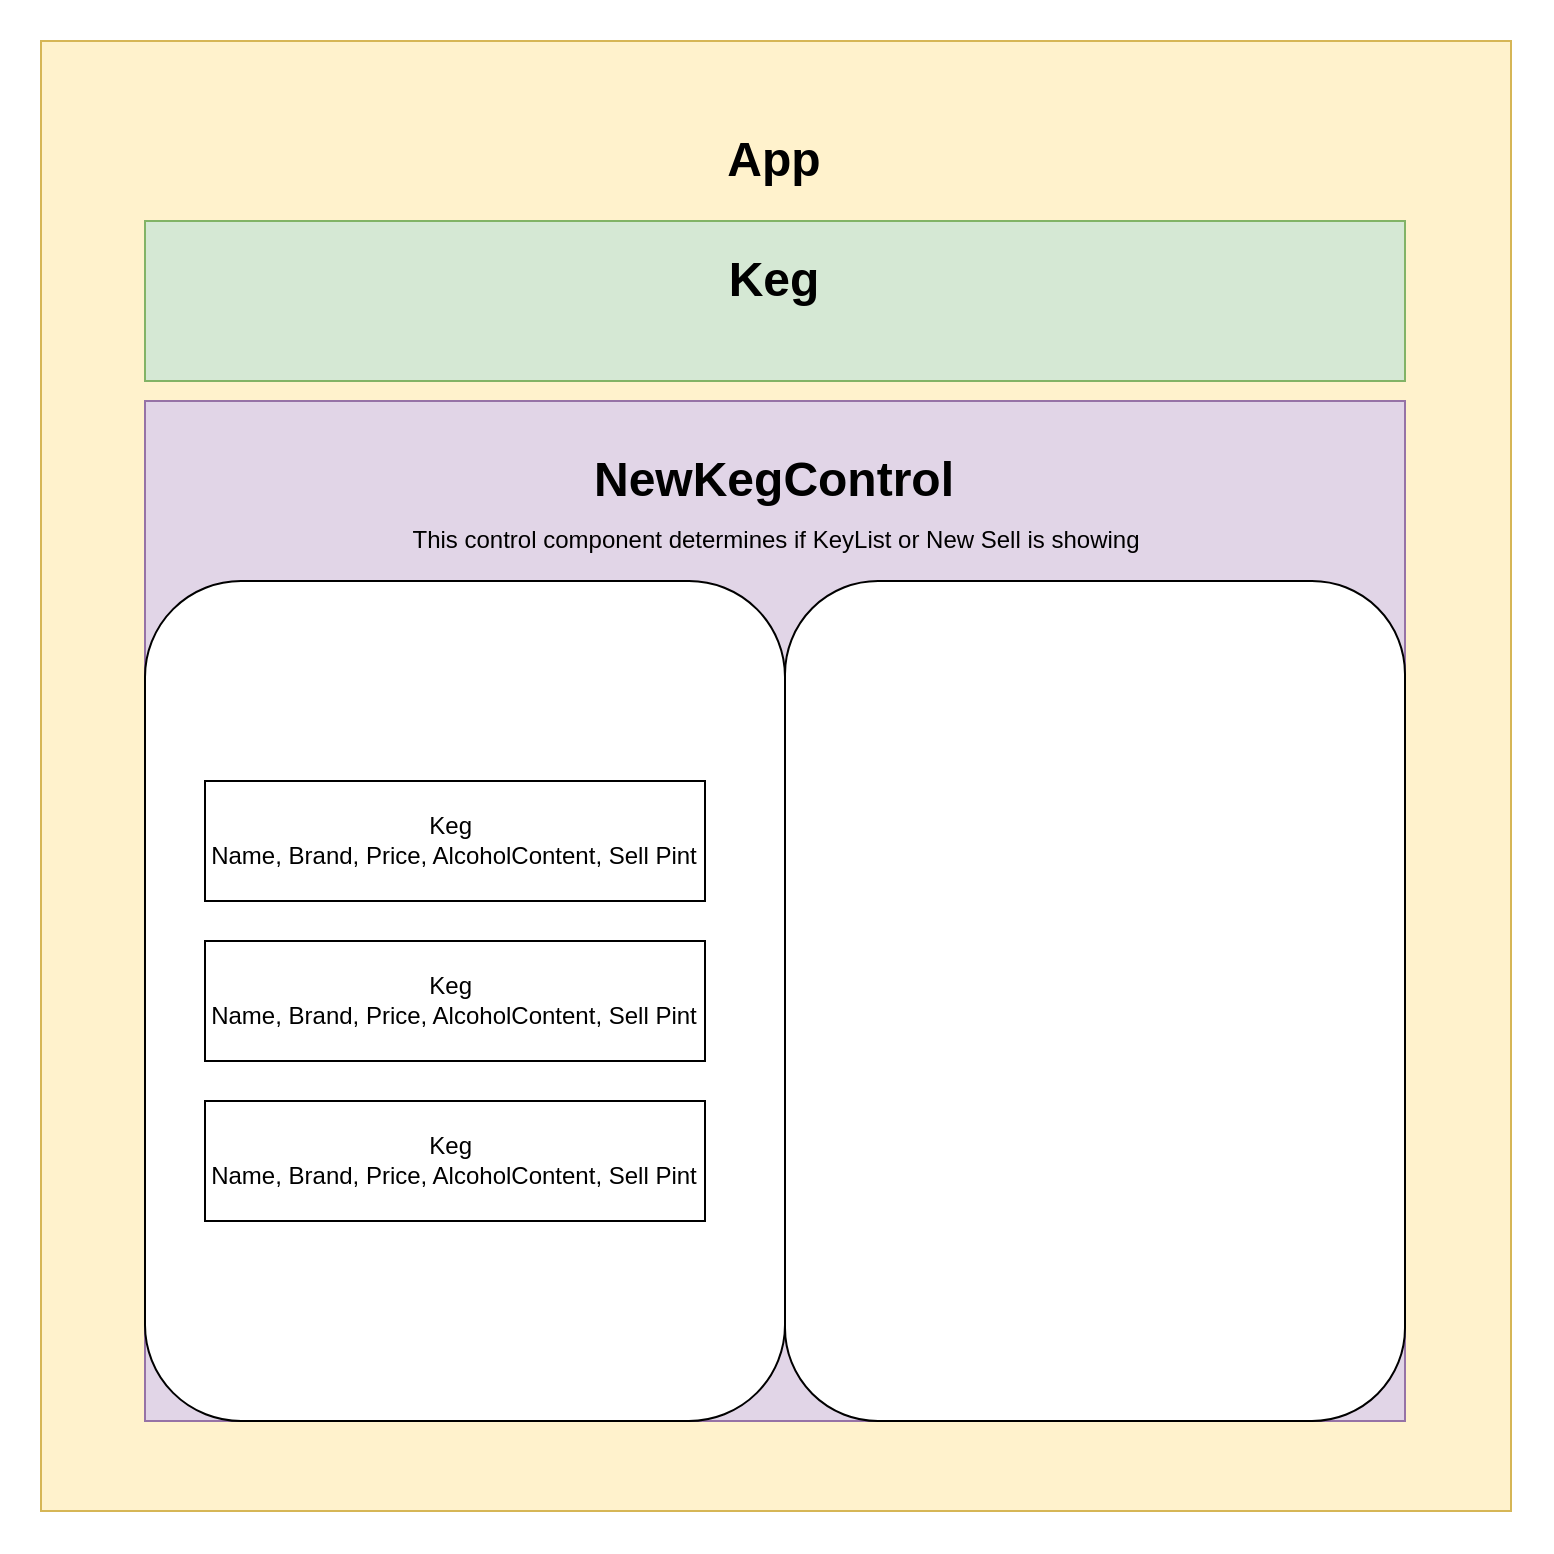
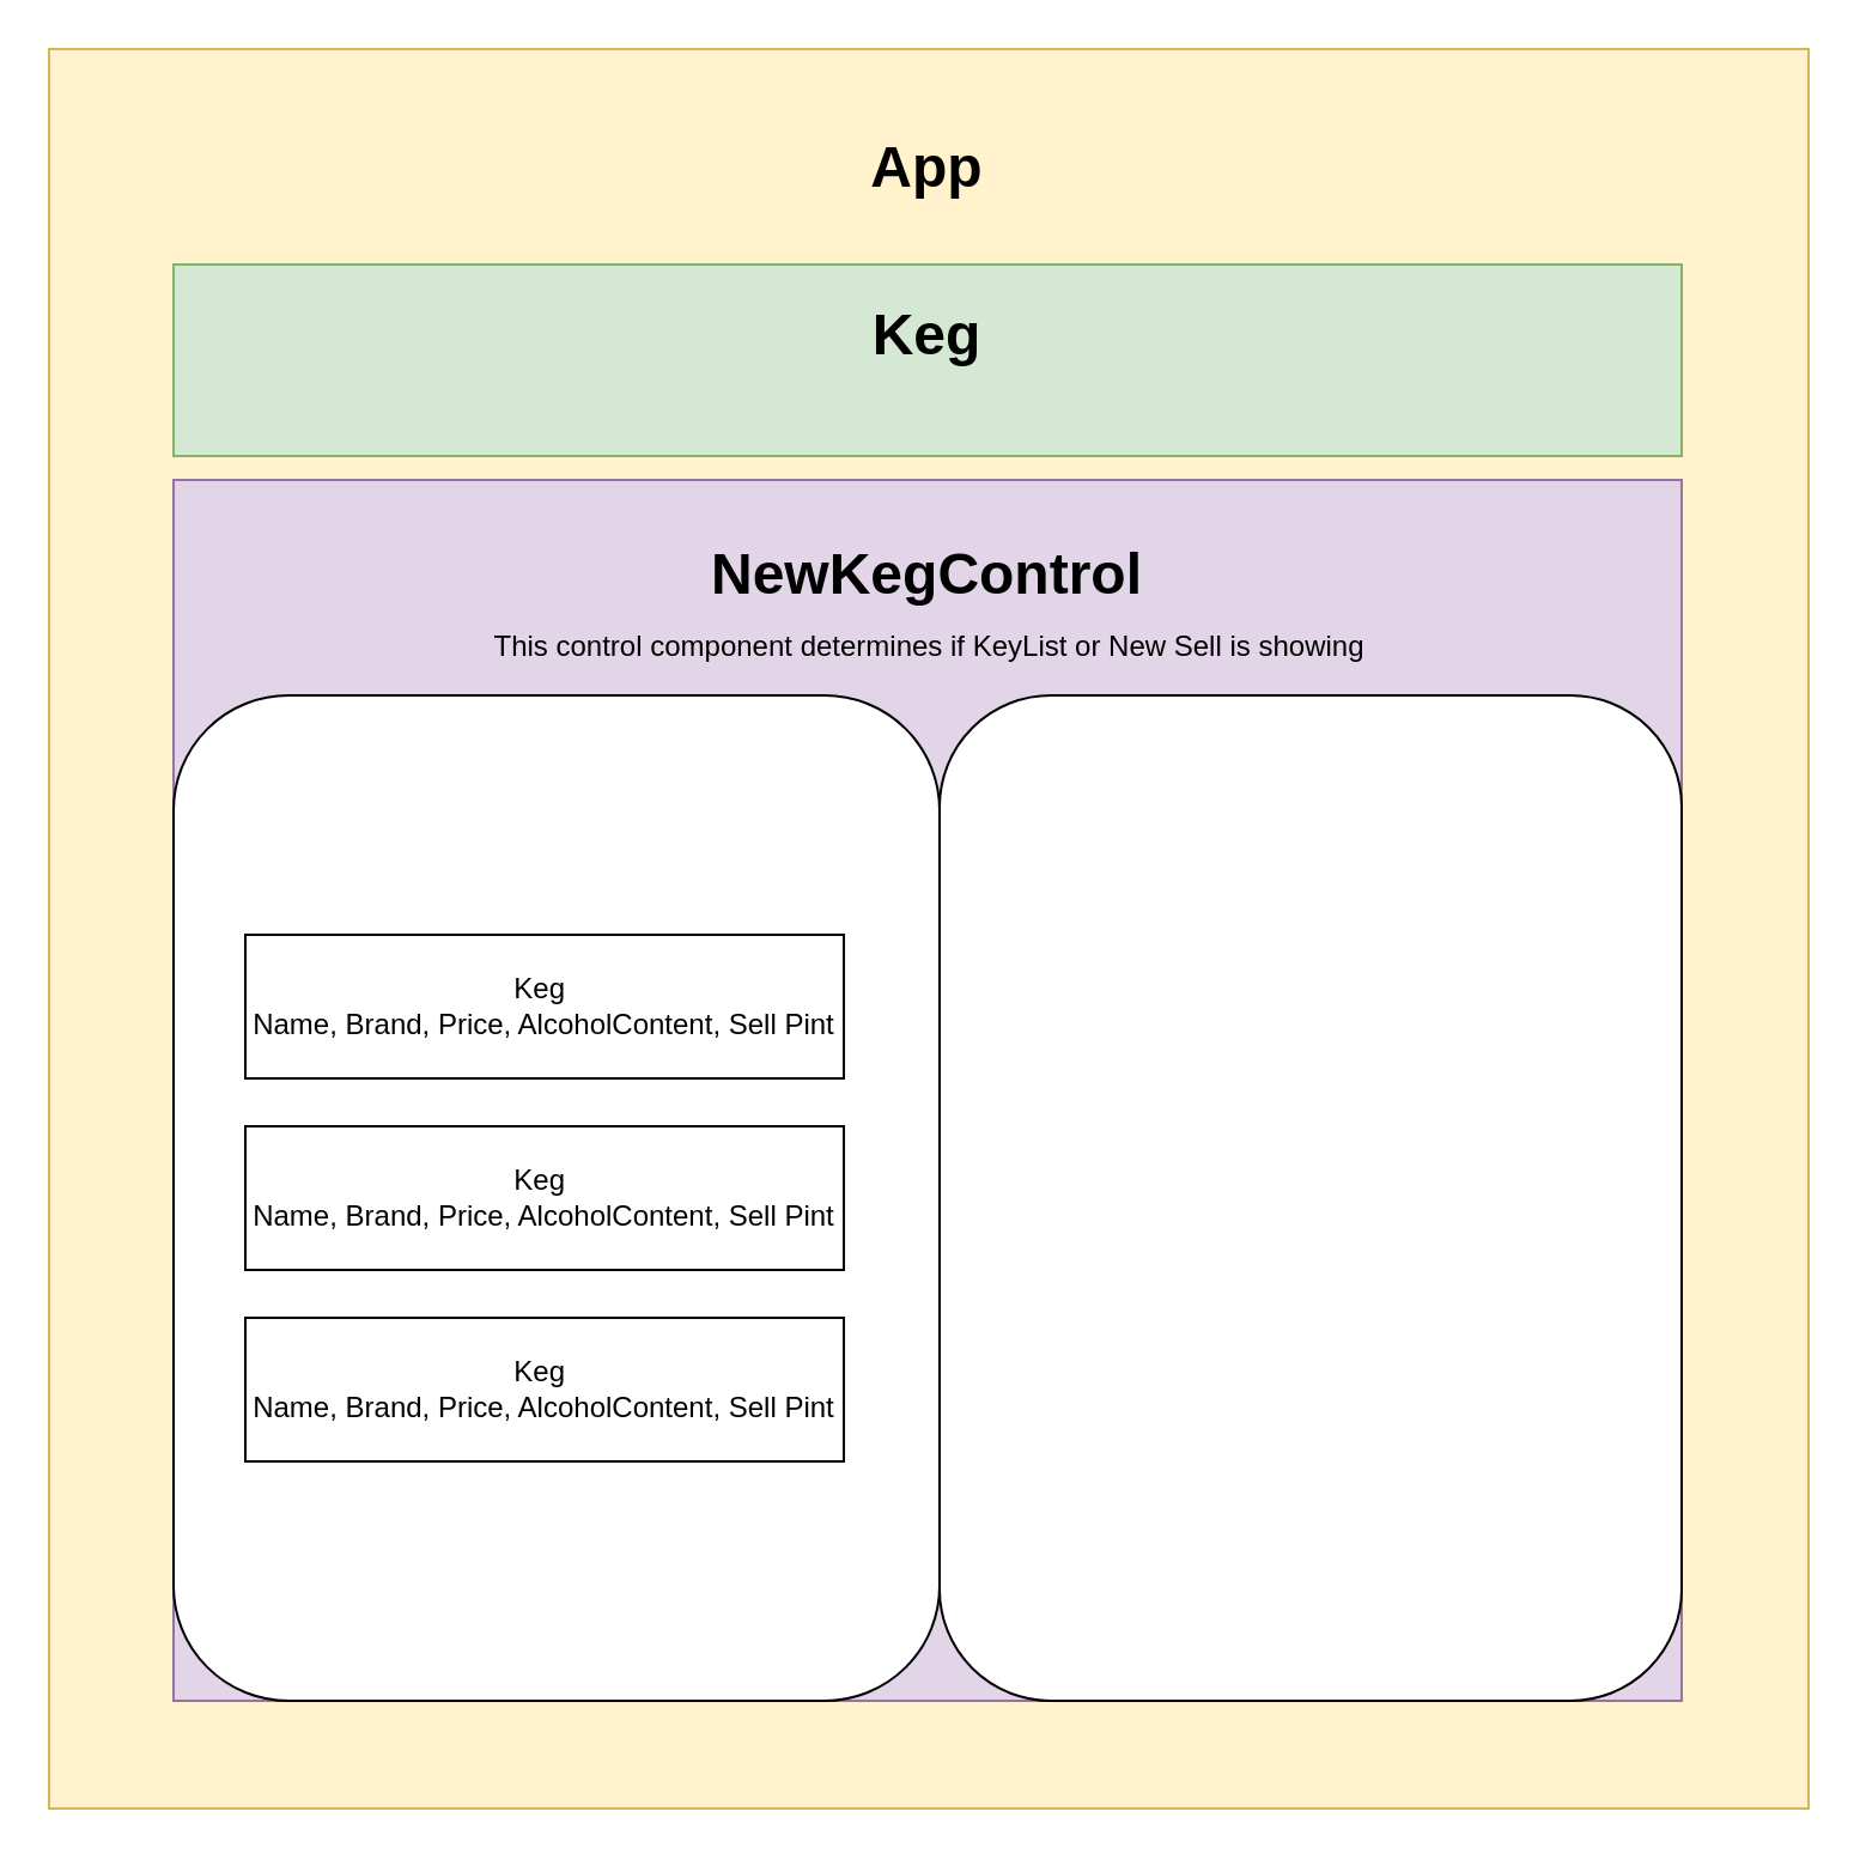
  <mxCell id="0" />
  <mxCell id="1" parent="0" />
  <mxCell id="2" value="" style="whiteSpace=wrap;html=1;aspect=fixed;" vertex="1" parent="1"><mxGeometry x="182" y="530" width="50" height="50" as="geometry" /></mxCell>
  <mxCell id="3" value="" style="whiteSpace=wrap;html=1;aspect=fixed;" vertex="1" parent="1"><mxGeometry x="172" y="540" width="50" height="50" as="geometry" /></mxCell>
  <mxCell id="4" value="" style="whiteSpace=wrap;html=1;aspect=fixed;fillColor=#fff2cc;strokeColor=#d6b656;" vertex="1" parent="1"><mxGeometry x="20" y="20" width="735" height="735" as="geometry" /></mxCell>
- <mxCell id="5" value="&lt;b&gt;&lt;font style=&quot;font-size: 24px&quot;&gt;App&lt;/font&gt;&lt;/b&gt;" style="text;html=1;strokeColor=none;fillColor=none;align=center;verticalAlign=middle;whiteSpace=wrap;rounded=0;" vertex="1" parent="1"><mxGeometry x="347" y="50" width="80" height="60" as="geometry" /></mxCell>
+ <mxCell id="5" value="&lt;b&gt;&lt;font style=&quot;font-size: 24px&quot;&gt;App&lt;/font&gt;&lt;/b&gt;" style="text;html=1;strokeColor=none;fillColor=none;align=center;verticalAlign=middle;whiteSpace=wrap;rounded=0;" vertex="1" parent="1"><mxGeometry x="347" y="40" width="80" height="60" as="geometry" /></mxCell>
  <mxCell id="6" value="" style="rounded=0;whiteSpace=wrap;html=1;fillColor=#d5e8d4;strokeColor=#82b366;" vertex="1" parent="1"><mxGeometry x="72" y="110" width="630" height="80" as="geometry" /></mxCell>
  <mxCell id="7" value="&lt;span style=&quot;font-size: 24px&quot;&gt;&lt;b&gt;Keg&lt;/b&gt;&lt;/span&gt;" style="text;html=1;strokeColor=none;fillColor=none;align=center;verticalAlign=middle;whiteSpace=wrap;rounded=0;" vertex="1" parent="1"><mxGeometry x="347" y="110" width="80" height="60" as="geometry" /></mxCell>
  <mxCell id="8" value="" style="rounded=0;whiteSpace=wrap;html=1;fillColor=#e1d5e7;strokeColor=#9673a6;" vertex="1" parent="1"><mxGeometry x="72" y="200" width="630" height="510" as="geometry" /></mxCell>
  <mxCell id="9" value="&lt;span style=&quot;font-size: 24px&quot;&gt;&lt;b&gt;NewKegControl&lt;/b&gt;&lt;/span&gt;" style="text;html=1;strokeColor=none;fillColor=none;align=center;verticalAlign=middle;whiteSpace=wrap;rounded=0;" vertex="1" parent="1"><mxGeometry x="347" y="210" width="80" height="60" as="geometry" /></mxCell>
  <mxCell id="10" value="This control component determines if KeyList or New Sell is showing" style="text;html=1;strokeColor=none;fillColor=none;align=center;verticalAlign=middle;whiteSpace=wrap;rounded=0;" vertex="1" parent="1"><mxGeometry x="112.5" y="260" width="550" height="20" as="geometry" /></mxCell>
  <mxCell id="11" value="" style="rounded=1;whiteSpace=wrap;html=1;" vertex="1" parent="1"><mxGeometry x="72" y="290" width="320" height="420" as="geometry" /></mxCell>
  <mxCell id="12" value="" style="rounded=1;whiteSpace=wrap;html=1;" vertex="1" parent="1"><mxGeometry x="392" y="290" width="310" height="420" as="geometry" /></mxCell>
  <mxCell id="13" value="Keg&amp;nbsp;&lt;br&gt;Name, Brand, Price, AlcoholContent, Sell Pint" style="rounded=0;whiteSpace=wrap;html=1;" vertex="1" parent="1"><mxGeometry x="102" y="390" width="250" height="60" as="geometry" /></mxCell>
  <mxCell id="14" value="Keg&amp;nbsp;&lt;br&gt;Name, Brand, Price, AlcoholContent, Sell Pint" style="rounded=0;whiteSpace=wrap;html=1;" vertex="1" parent="1"><mxGeometry x="102" y="550" width="250" height="60" as="geometry" /></mxCell>
  <mxCell id="15" value="Keg&amp;nbsp;&lt;br&gt;Name, Brand, Price, AlcoholContent, Sell Pint" style="rounded=0;whiteSpace=wrap;html=1;" vertex="1" parent="1"><mxGeometry x="102" y="470" width="250" height="60" as="geometry" /></mxCell>
